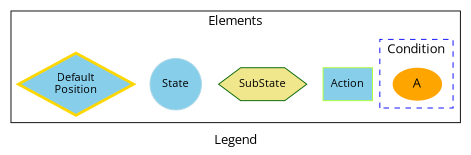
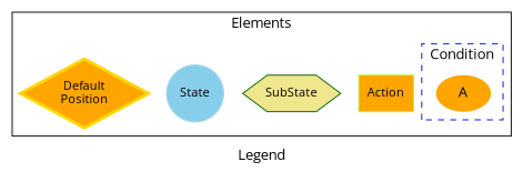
  digraph {
    color=gray
    fontname="Open Sans"
    label=Legend
    node [style=filled fillcolor=orange fontname="Open Sans" fontsize=12]
    A [color=none fontsize=""]
-   n2 [color=greenyellow label=Action shape=rectangle fillcolor=skyblue]
+   n2 [color=greenyellow label=Action shape=rectangle]
    n3 [color=darkgreen label=SubState shape=hexagon fillcolor=khaki]
    n4 [color=lightblue label=State shape=circle fillcolor=skyblue]
-   n5 [color=gold fillcolor=skyblue fontcolor=black label="Default\nPosition" penwidth=3 shape=diamond]
+   n5 [color=gold fontcolor=black label="Default\nPosition" penwidth=3 shape=diamond]
    subgraph cluster_1 {
      color=black
      label=Elements
      n2
      n3
      n4
      n5
      subgraph cluster_2 {
        color=blue
        label=Condition
        style=dashed
        A
      }
    }
  }
